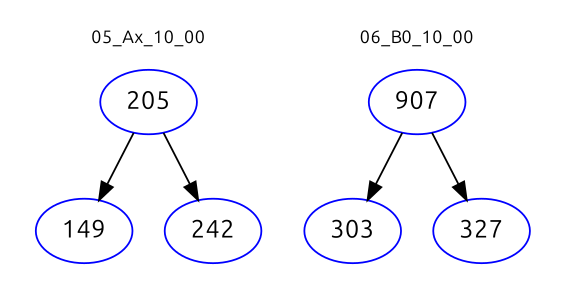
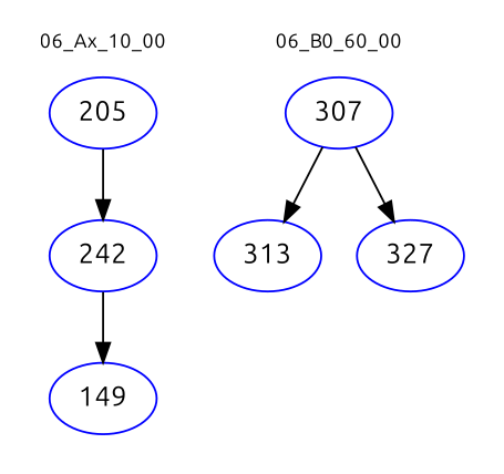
  digraph {
    fontname=Ubuntu
    node [color=blue fontname=Ubuntu]
    edge [color=black fontname=Ubuntu]
    n1 [label=205]
    n2 [label=149]
    n3 [label=242]
-   n4 [label=907]
-   n5 [label=303]
+   n4 [label=307]
+   n5 [label=313]
    n6 [label=327]
    subgraph cluster_1 {
      color=white
      fontsize=10
-     label="05_Ax_10_00"
+     label="06_Ax_10_00"
      n1
      n2
      n3
    }
    subgraph cluster_2 {
      color=white
      fontsize=10
-     label="06_B0_10_00"
+     label="06_B0_60_00"
      n4
      n5
      n6
    }
-   n1 -> n2
+   n3 -> n2
    n1 -> n3
    n4 -> n5
    n4 -> n6
  }
